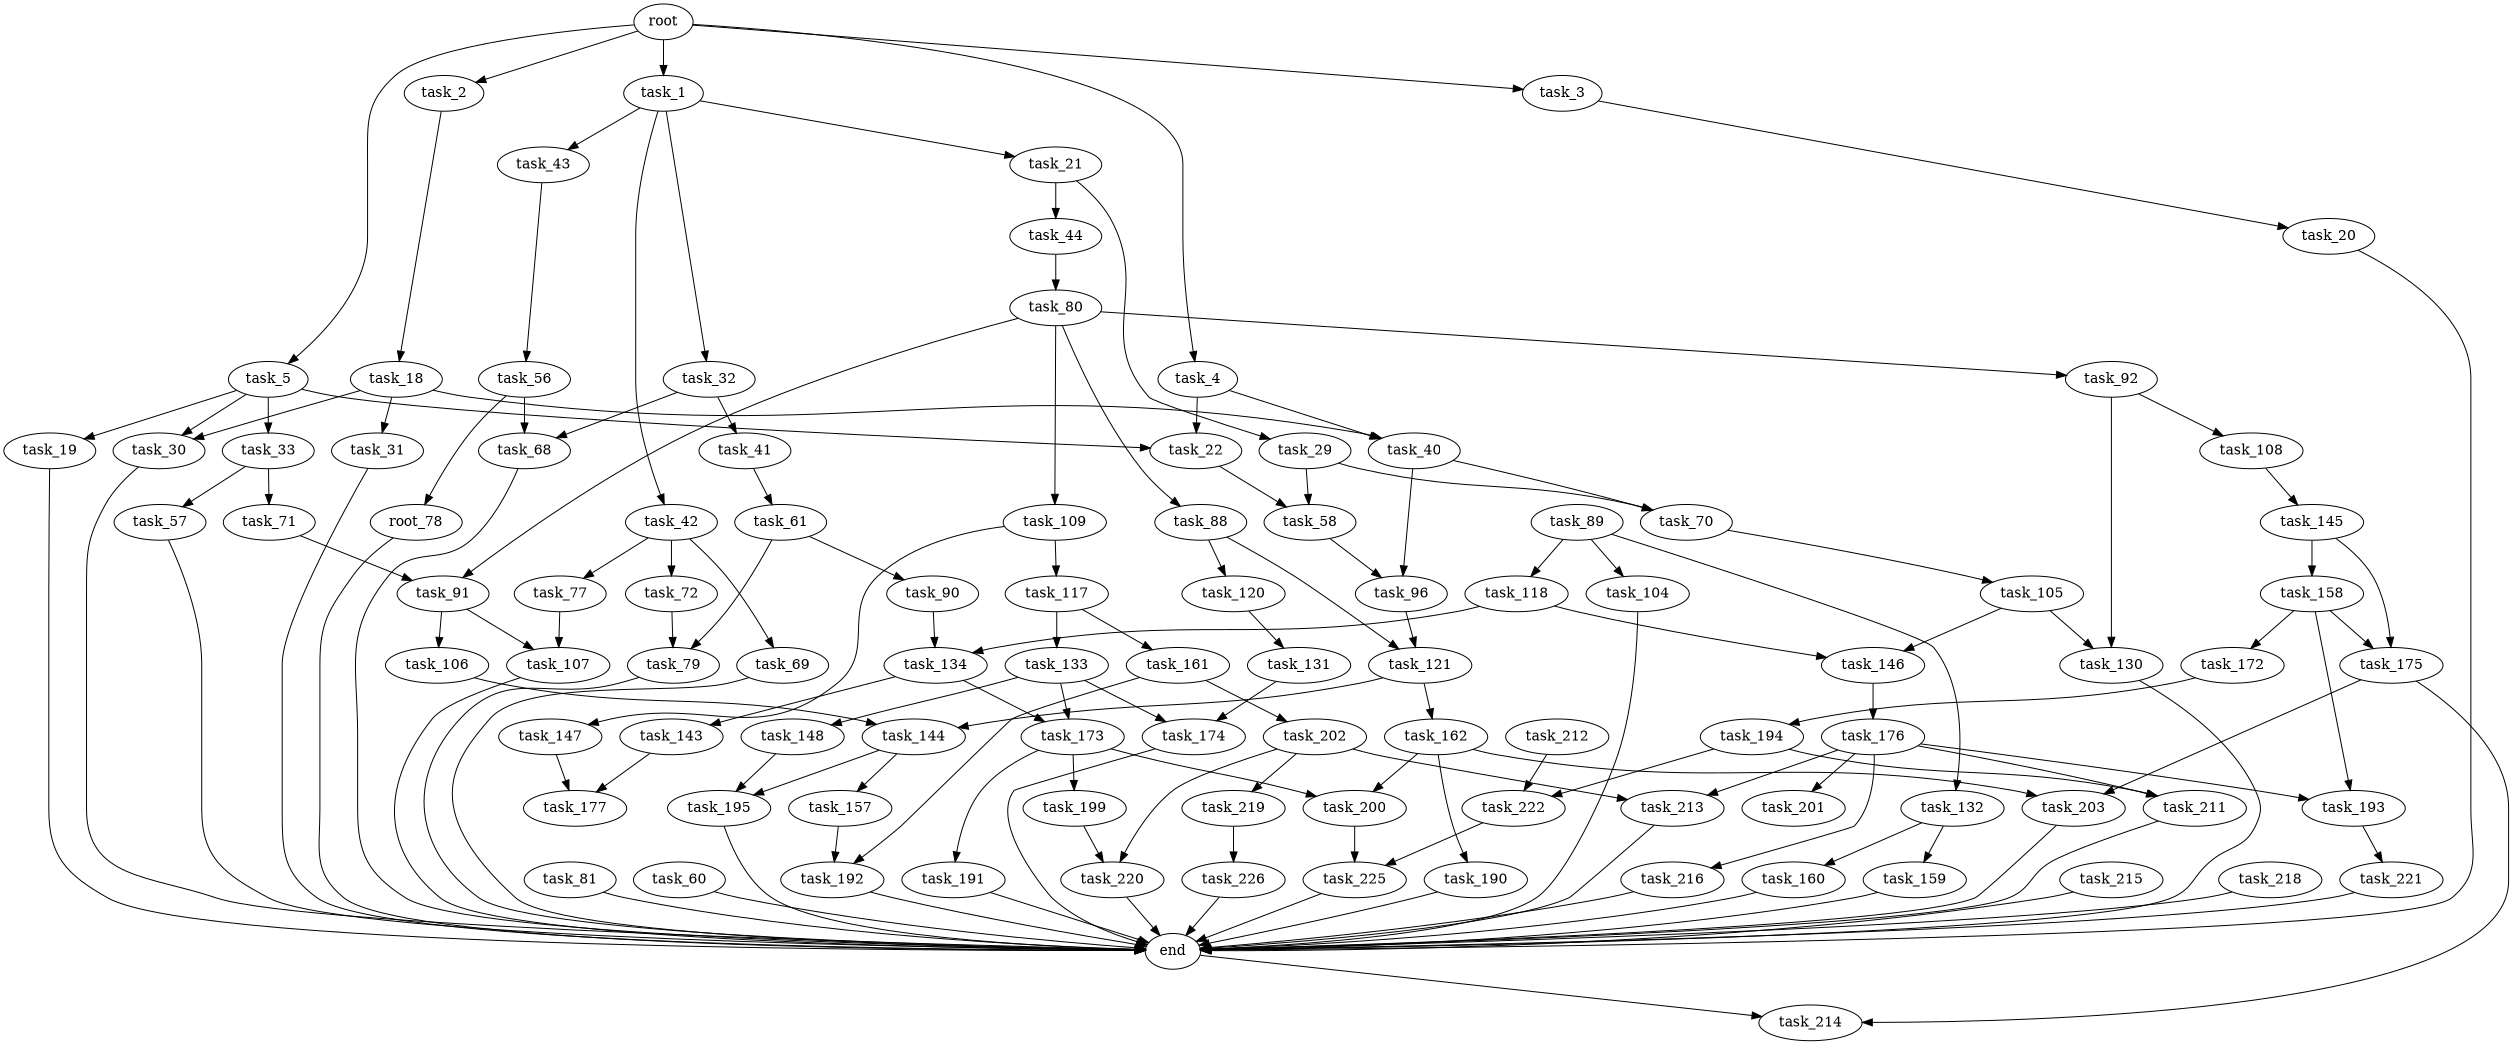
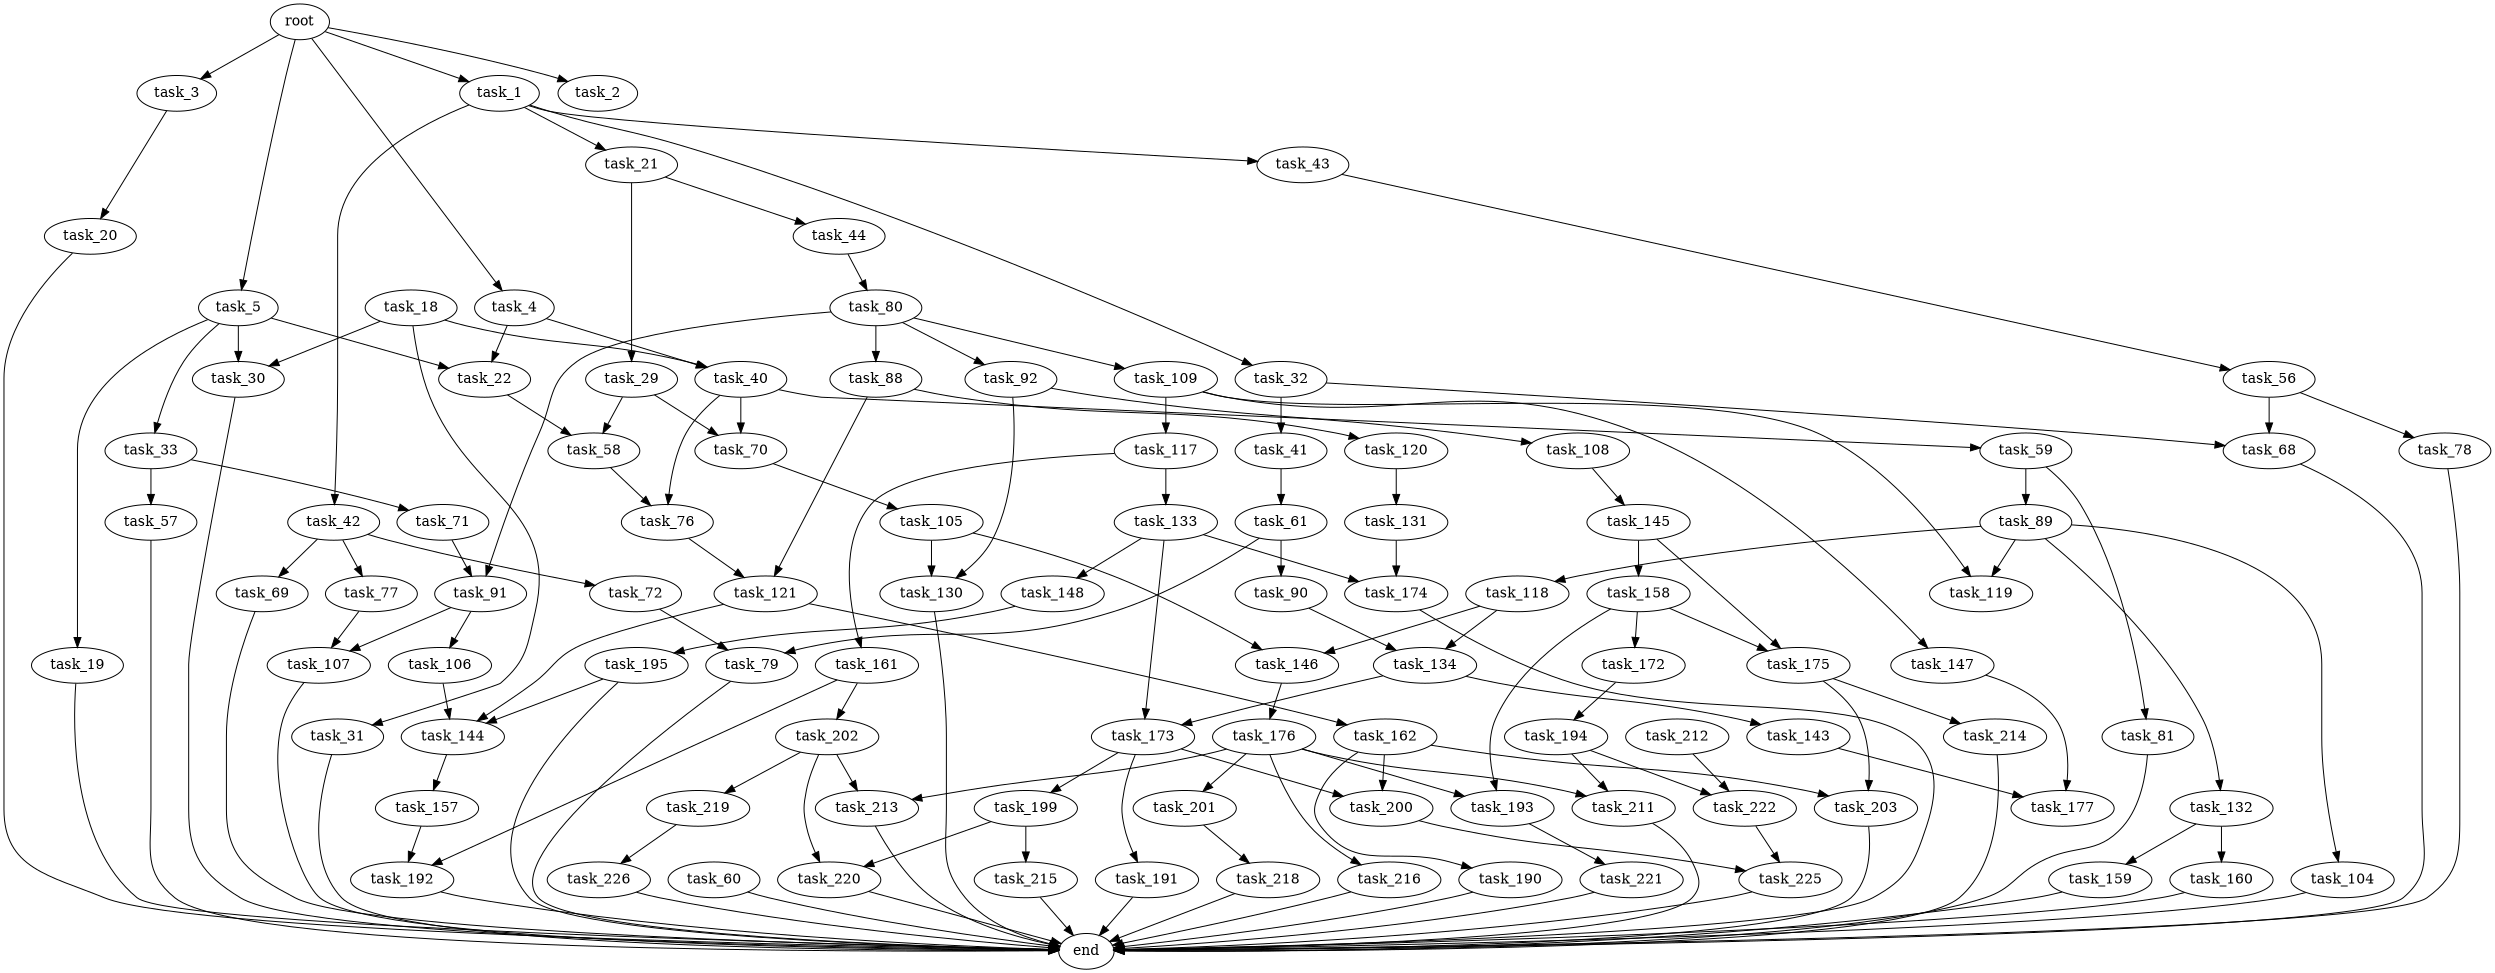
  digraph {
    root
    task_1
    task_2
    task_3
    task_4
    task_5
    task_21
    task_32
    task_42
    task_43
    task_18
    task_20
    task_22
    task_40
    task_19
    task_30
    task_33
    task_29
    task_44
    task_41
    task_68
    task_69
    task_72
    task_77
    task_56
    task_31
    end
    task_58
    task_70
-   task_76 [label=task_96]
+   task_59
+   task_76
    task_57
    task_71
    task_80
    task_61
    task_79
    task_107
-   task_78 [label=root_78]
+   task_78
    task_105
    task_81
    task_89
    task_60
    task_121
    task_91
    task_88
    task_92
    task_109
    task_130
    task_146
    task_90
    task_106
    task_104
    task_118
+   task_119
    task_132
    task_144
    task_162
    task_134
    task_120
    task_108
    task_117
    task_147
    task_159
    task_160
    task_173
    task_143
    task_176
    task_157
    task_195
    task_190
    task_200
    task_203
    task_131
    task_145
    task_133
    task_161
    task_177
    task_174
    task_191
    task_199
    task_158
    task_175
    task_193
    task_201
    task_211
    task_213
    task_216
    task_192
    task_172
    task_214
    task_148
    task_202
    task_220
    task_219
    task_225
    task_215
    task_212
    task_222
    task_194
    task_221
    task_218
    task_226
    root -> task_1
    root -> task_2
    root -> task_3
    root -> task_4
    root -> task_5
    task_1 -> task_21
    task_1 -> task_32
    task_1 -> task_42
    task_1 -> task_43
-   task_2 -> task_18
    task_3 -> task_20
    task_4 -> task_22
    task_4 -> task_40
    task_5 -> task_22
    task_5 -> task_19
    task_5 -> task_30
    task_5 -> task_33
    task_21 -> task_29
    task_21 -> task_44
    task_32 -> task_41
    task_32 -> task_68
    task_42 -> task_69
    task_42 -> task_72
    task_42 -> task_77
    task_43 -> task_56
    task_18 -> task_40
    task_18 -> task_30
    task_18 -> task_31
    task_20 -> end
    task_22 -> task_58
    task_40 -> task_70
+   task_40 -> task_59
    task_40 -> task_76
    task_19 -> end
    task_30 -> end
    task_33 -> task_57
    task_33 -> task_71
    task_29 -> task_58
    task_29 -> task_70
    task_44 -> task_80
    task_41 -> task_61
    task_68 -> end
    task_69 -> end
    task_72 -> task_79
    task_77 -> task_107
    task_56 -> task_68
    task_56 -> task_78
    task_31 -> end
    task_58 -> task_76
    task_70 -> task_105
+   task_59 -> task_81
+   task_59 -> task_89
    task_76 -> task_121
    task_57 -> end
    task_71 -> task_91
    task_80 -> task_91
    task_80 -> task_88
    task_80 -> task_92
    task_80 -> task_109
    task_61 -> task_79
    task_61 -> task_90
    task_79 -> end
    task_107 -> end
    task_78 -> end
    task_105 -> task_130
    task_105 -> task_146
    task_81 -> end
    task_89 -> task_104
    task_89 -> task_118
+   task_89 -> task_119
    task_89 -> task_132
    task_60 -> end
    task_121 -> task_144
    task_121 -> task_162
    task_91 -> task_107
    task_91 -> task_106
    task_88 -> task_121
    task_88 -> task_120
    task_92 -> task_130
    task_92 -> task_108
+   task_109 -> task_119
    task_109 -> task_117
    task_109 -> task_147
    task_130 -> end
    task_146 -> task_176
    task_90 -> task_134
    task_106 -> task_144
    task_104 -> end
    task_118 -> task_146
    task_118 -> task_134
    task_132 -> task_159
    task_132 -> task_160
    task_144 -> task_157
-   task_144 -> task_195
+   task_195 -> task_144
    task_162 -> task_190
    task_162 -> task_200
    task_162 -> task_203
    task_134 -> task_173
    task_134 -> task_143
    task_120 -> task_131
    task_108 -> task_145
    task_117 -> task_133
    task_117 -> task_161
    task_147 -> task_177
    task_159 -> end
    task_160 -> end
    task_173 -> task_200
    task_173 -> task_191
    task_173 -> task_199
    task_143 -> task_177
    task_176 -> task_193
    task_176 -> task_201
    task_176 -> task_211
    task_176 -> task_213
    task_176 -> task_216
    task_157 -> task_192
    task_195 -> end
    task_190 -> end
    task_200 -> task_225
    task_203 -> end
    task_131 -> task_174
    task_145 -> task_158
    task_145 -> task_175
    task_133 -> task_173
    task_133 -> task_174
    task_133 -> task_148
    task_161 -> task_192
    task_161 -> task_202
    task_174 -> end
    task_191 -> end
    task_199 -> task_220
+   task_199 -> task_215
    task_158 -> task_175
    task_158 -> task_193
    task_158 -> task_172
    task_175 -> task_203
    task_175 -> task_214
    task_193 -> task_221
+   task_201 -> task_218
    task_211 -> end
    task_213 -> end
    task_216 -> end
    task_192 -> end
    task_172 -> task_194
-   end -> task_214
+   task_214 -> end
    task_148 -> task_195
    task_202 -> task_213
    task_202 -> task_220
    task_202 -> task_219
    task_220 -> end
    task_219 -> task_226
    task_225 -> end
    task_215 -> end
    task_212 -> task_222
    task_222 -> task_225
    task_194 -> task_211
    task_194 -> task_222
    task_221 -> end
    task_218 -> end
    task_226 -> end
  }
